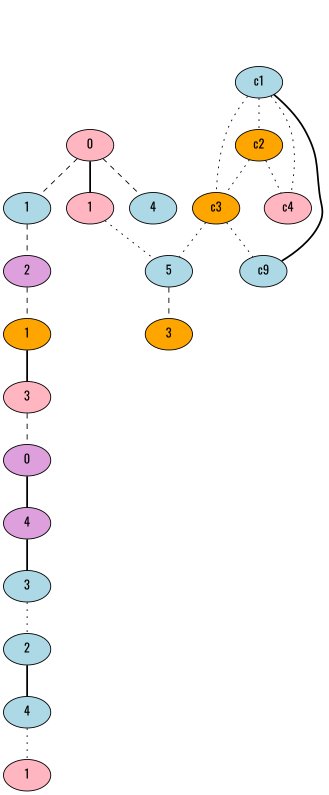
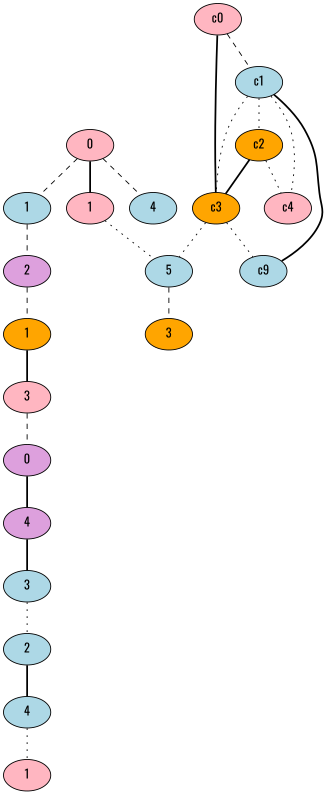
  graph {
    fontname=Oswald
    node [fillcolor=lightblue fontname=Oswald style=filled]
    edge [fontname=Oswald style=dotted]
    n1 [fillcolor=lightpink label=0]
    n2 [label=1]
    n3 [fillcolor=lightpink label=1]
    n4 [label=4]
    n5 [fillcolor=plum label=2]
    n6 [label=5]
    n7 [fillcolor=orange label=1]
    n8 [fillcolor=lightpink label=3]
    n9 [fillcolor=plum label=0]
    n10 [fillcolor=plum label=4]
    n11 [label=3]
    n12 [label=2]
    n13 [label=4]
    n14 [fillcolor=lightpink label=1]
    n15 [fillcolor=orange label=3]
+   c0 [fillcolor=lightpink]
    c1
    c3 [fillcolor=orange]
    c4 [fillcolor=lightpink]
    c2 [fillcolor=orange]
    n21 [label=c9]
    n1 -- n2 [style=dashed]
    n1 -- n3 [style=bold]
    n1 -- n4 [style=dashed]
    n2 -- n5 [style=dashed]
    n3 -- n6
    n5 -- n7 [style=dashed]
    n6 -- n15 [style=dashed]
    n7 -- n8 [style=bold]
    n8 -- n9 [style=dashed]
    n9 -- n10 [style=bold]
    n10 -- n11 [style=bold]
    n11 -- n12
    n12 -- n13 [style=bold]
    n13 -- n14
+   c0 -- c1 [style=dashed]
+   c0 -- c3 [style=bold]
    c1 -- c3
    c1 -- c4
    c1 -- c2
    c1 -- n21 [style=bold]
    c3 -- n6
    c3 -- n21
-   c2 -- c3
+   c2 -- c3 [style=bold]
    c2 -- c4
  }
